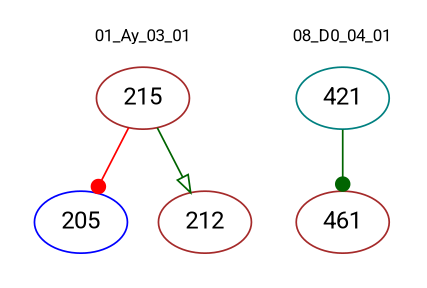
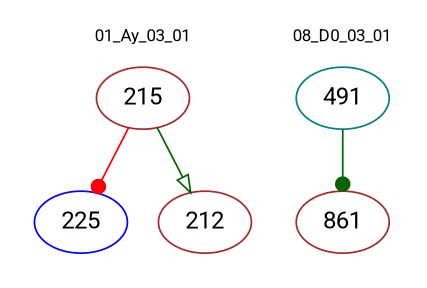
  digraph {
    fontname=Roboto
    node [color=brown fontname=Roboto]
    edge [arrowhead=dot color=darkgreen fontname=Roboto]
    n1 [label=215]
-   n2 [color=blue label=205]
+   n2 [color=blue label=225]
    n3 [label=212]
-   n4 [color=teal label=421]
-   n5 [label=461]
+   n4 [color=teal label=491]
+   n5 [label=861]
    subgraph cluster_1 {
      color=white
      fontsize=10
      label="01_Ay_03_01"
      n1
      n2
      n3
    }
    subgraph cluster_2 {
      color=white
      fontsize=10
-     label="08_D0_04_01"
+     label="08_D0_03_01"
      n4
      n5
    }
    n1 -> n2 [color=red]
    n1 -> n3 [arrowhead=onormal]
    n4 -> n5
  }
